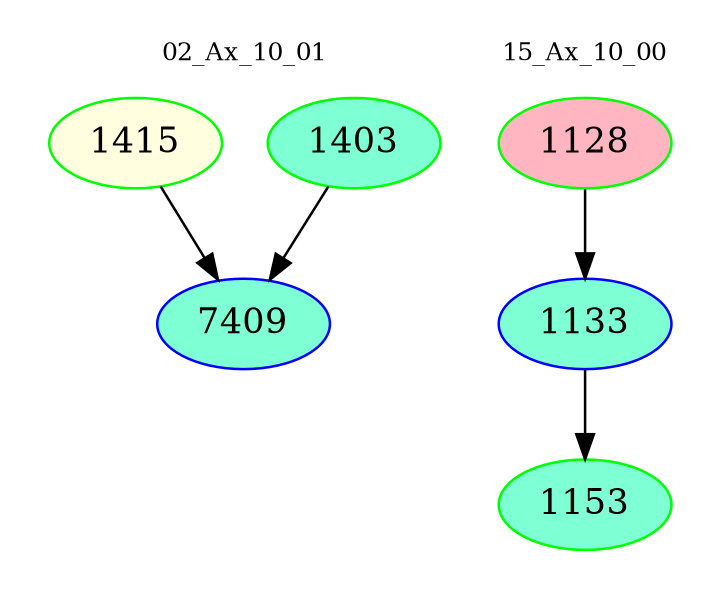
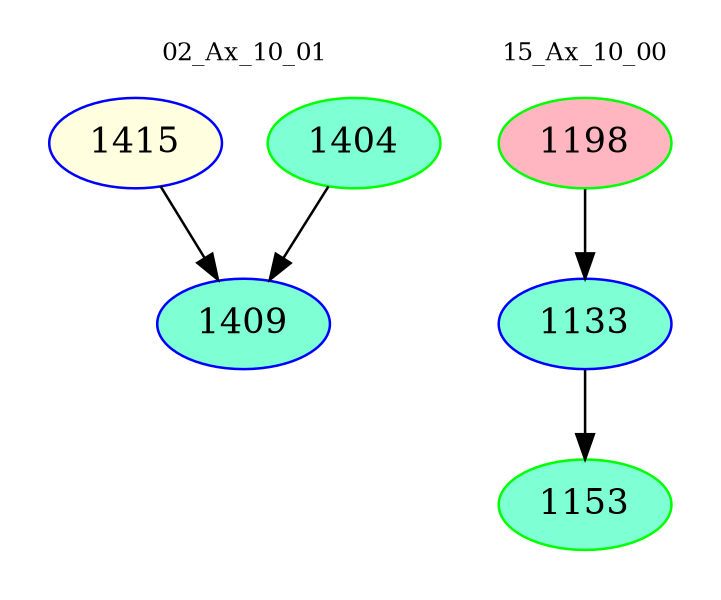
  digraph {
    node [color=green fillcolor=aquamarine style=filled]
    edge [color=black]
-   n1 [label=1403]
-   n2 [color=blue label=7409]
-   n3 [fillcolor=lightyellow label=1415]
-   n4 [fillcolor=lightpink label=1128]
+   n1 [label=1404]
+   n2 [color=blue label=1409]
+   n3 [color=blue fillcolor=lightyellow label=1415]
+   n4 [fillcolor=lightpink label=1198]
    n5 [color=blue label=1133]
    n6 [label=1153]
    subgraph cluster_1 {
      color=white
      fontsize=10
      label="02_Ax_10_01"
      n1
      n2
      n3
    }
    subgraph cluster_2 {
      color=white
      fontsize=10
      label="15_Ax_10_00"
      n4
      n5
      n6
    }
    n1 -> n2
    n3 -> n2
    n4 -> n5
    n5 -> n6
  }
